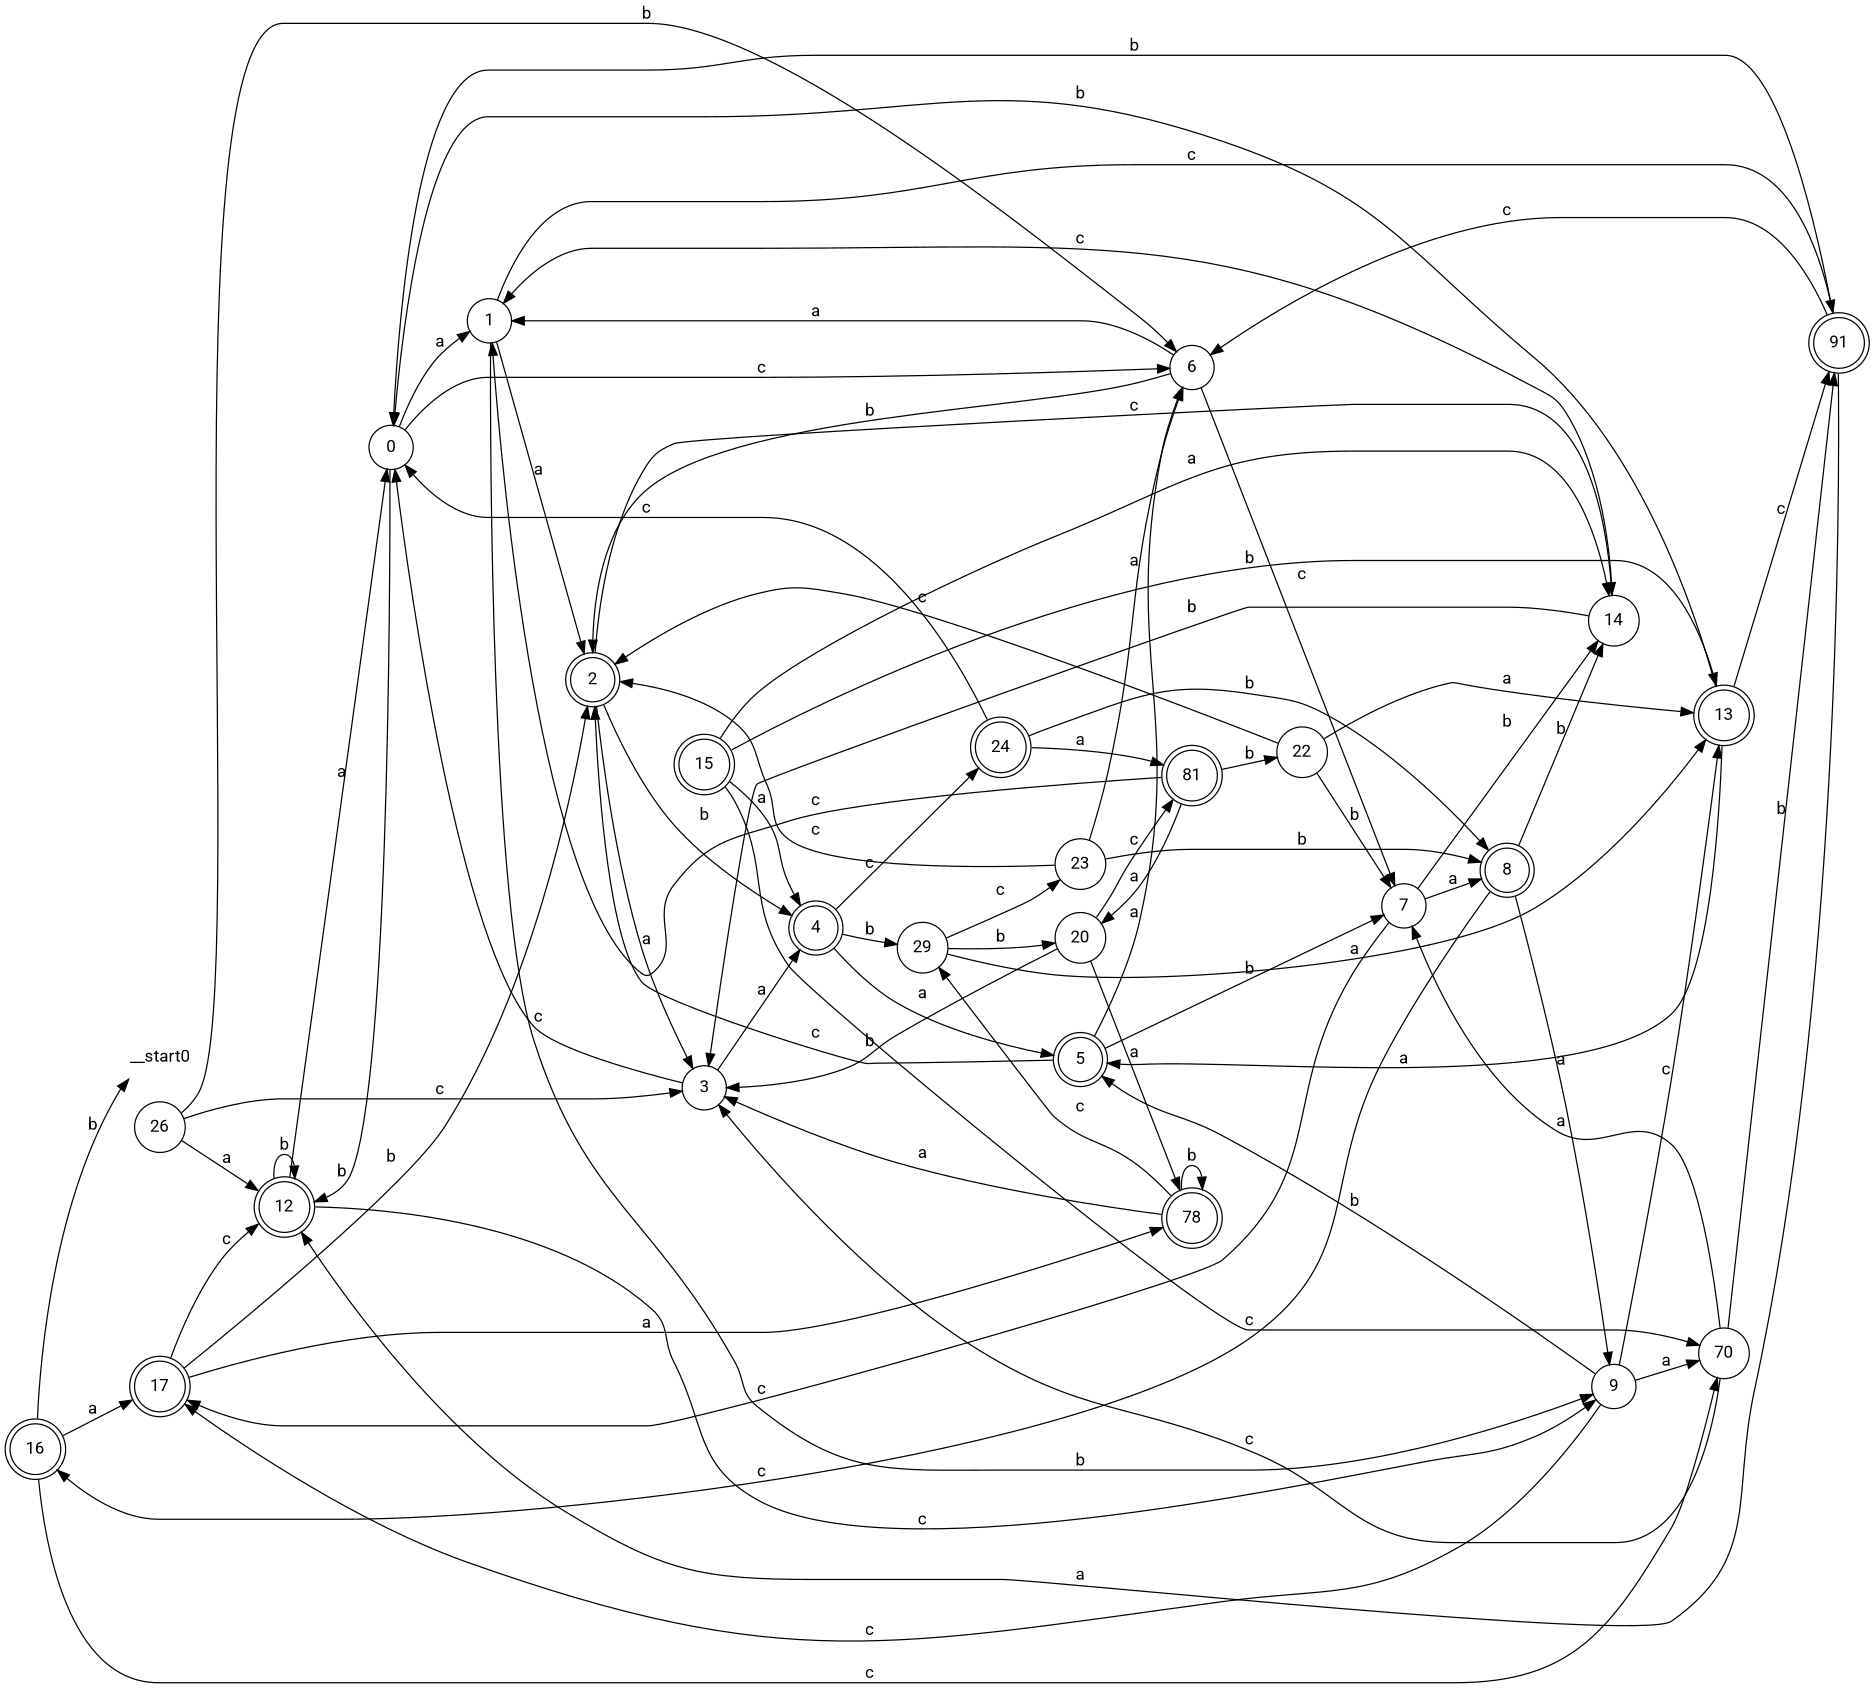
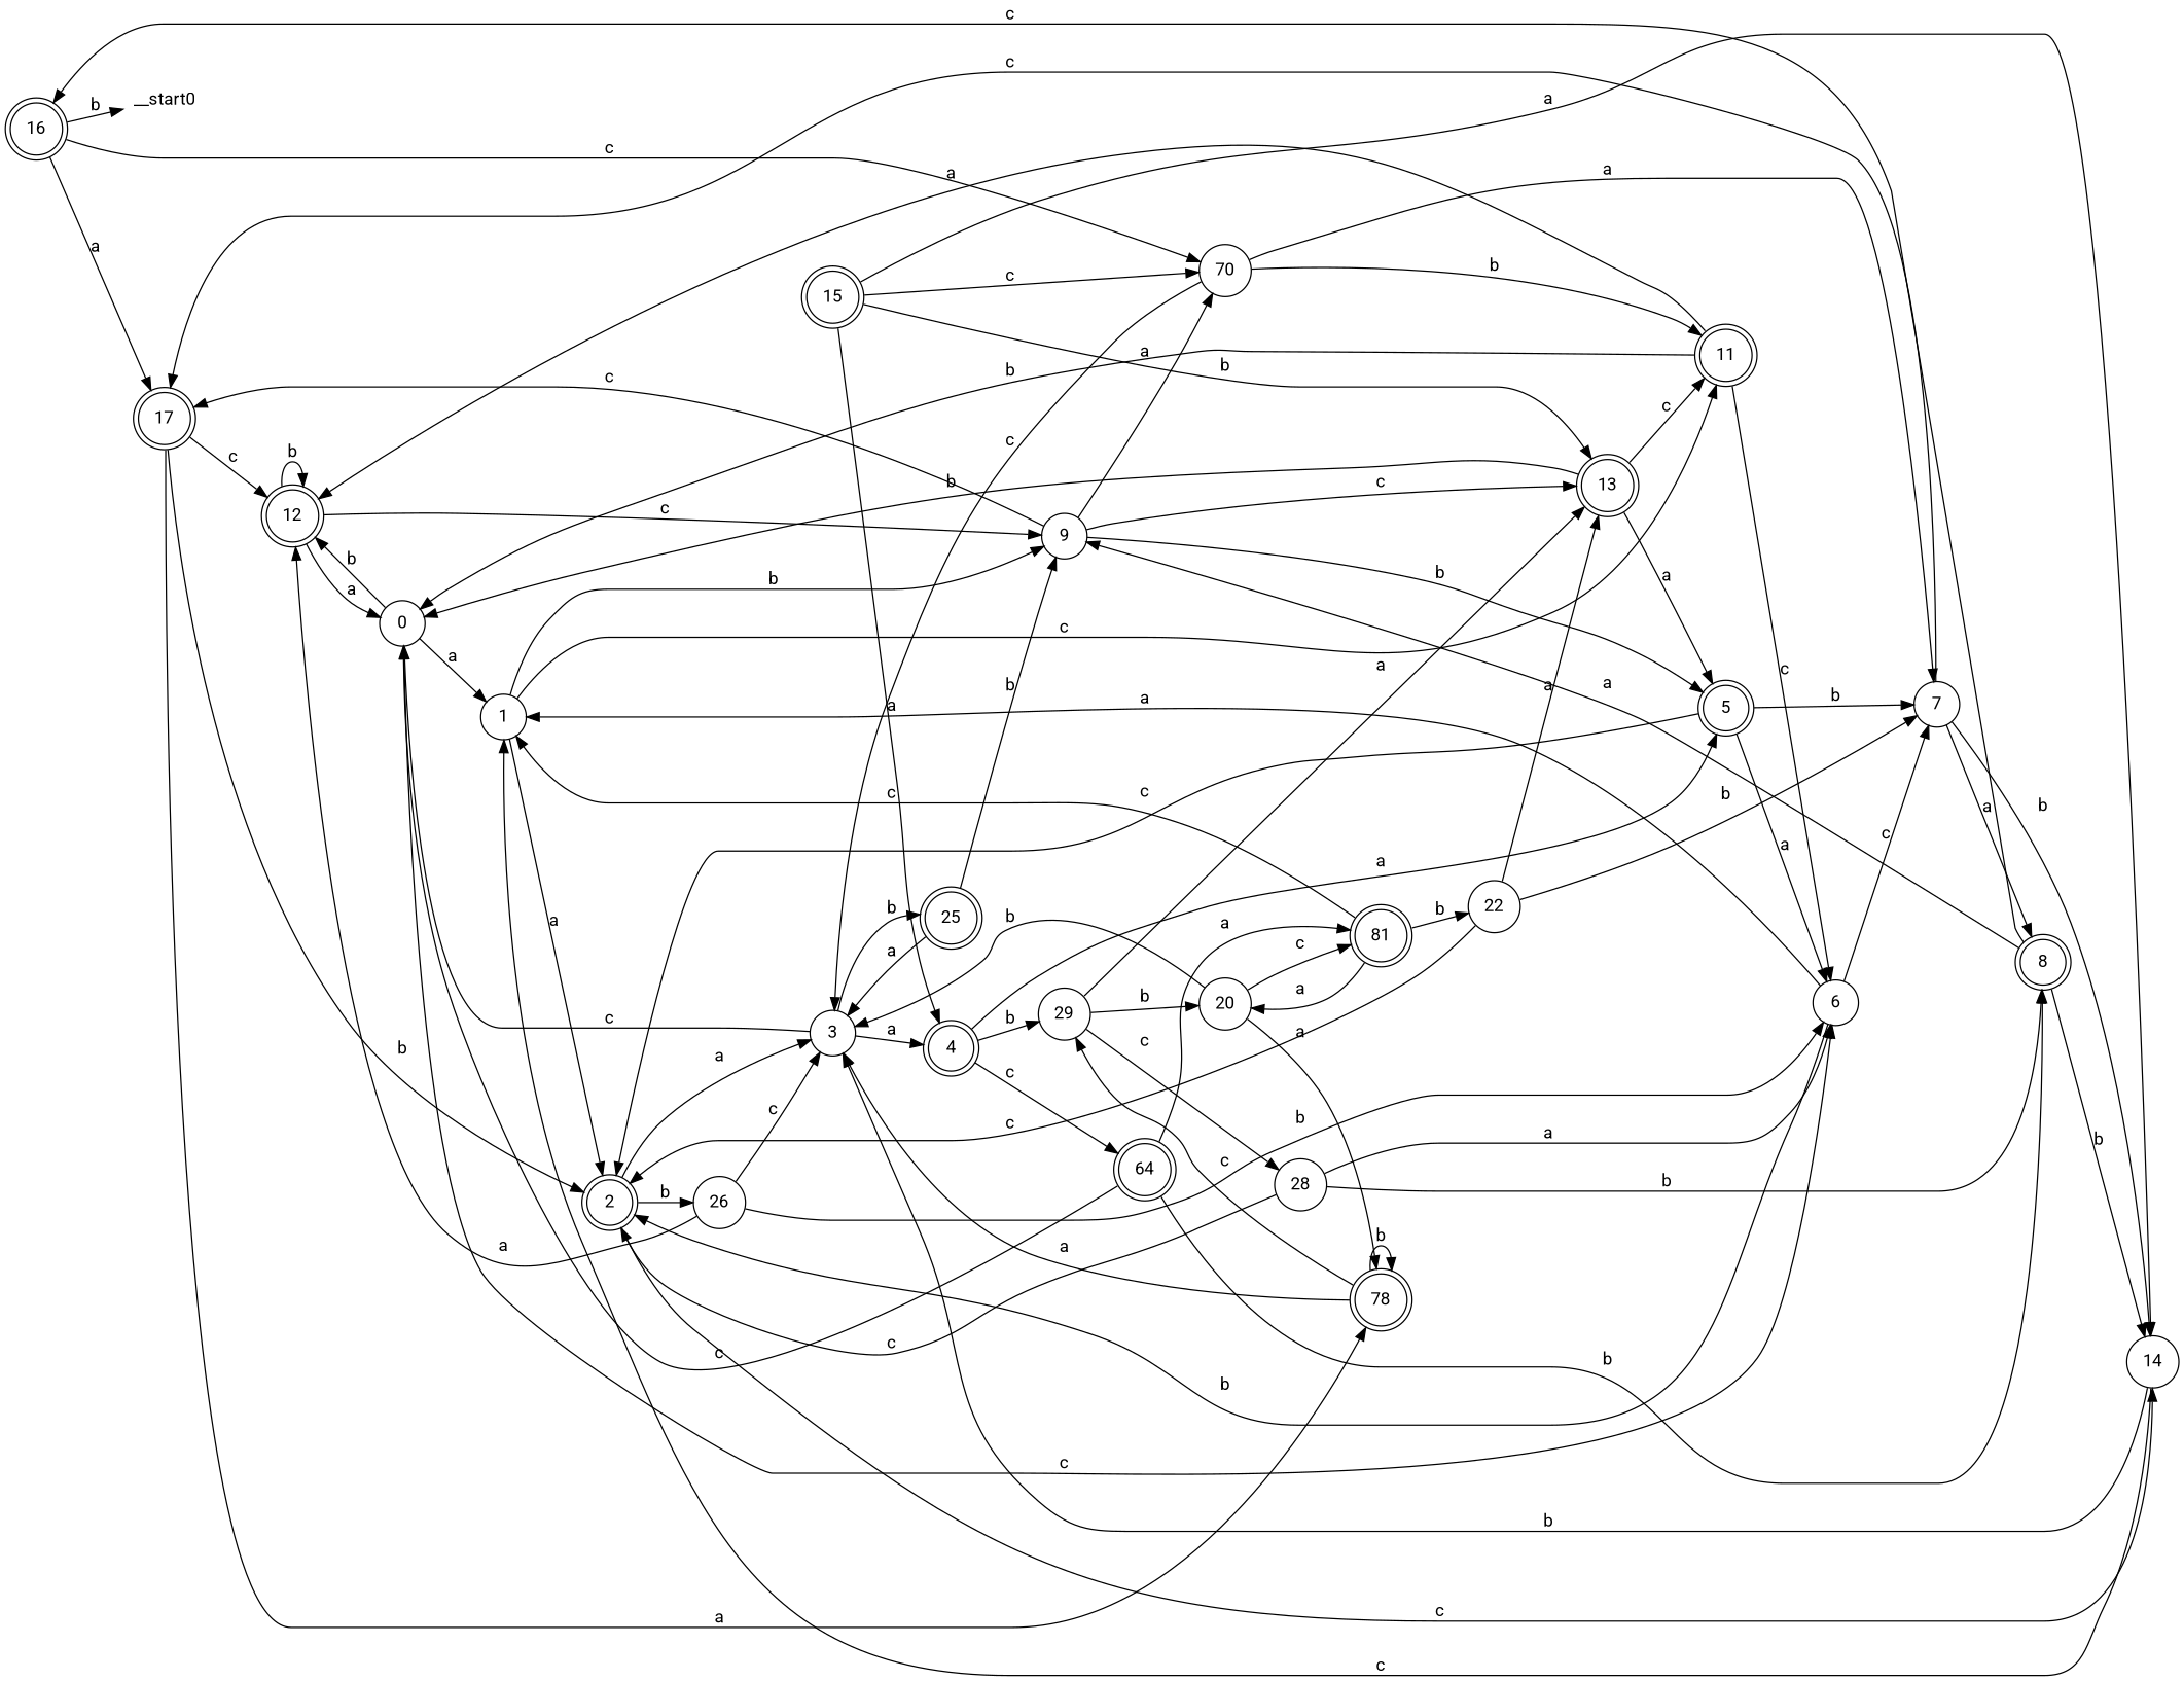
  digraph {
    fontname=Roboto
    rankdir=LR
    node [fontname=Roboto shape=doublecircle color=black fillcolor=white style="rounded,filled"]
    edge [fontname=Roboto]
    __start0 [shape=none color="" fillcolor="" style=""]
    n2 [label=0 shape=circle style=filled]
    n3 [label=1 shape=circle style=filled]
    n4 [label=6 shape=circle style=filled]
    n5 [label=12]
    n6 [label=2]
    n7 [label=9 shape=circle style=filled]
-   n8 [label=91]
+   n8 [label=11]
    n9 [label=7 shape=circle style=filled]
    n10 [label=3 shape=circle style=filled]
    n11 [label=14 shape=circle style=filled]
    n12 [label=26 shape=circle style=filled]
    n13 [label=5]
    n14 [label=17]
    n15 [label=70 shape=circle style=filled]
    n16 [label=13]
    n17 [label=4]
+   n18 [label=25]
    n19 [label=29 shape=circle style=filled]
-   n20 [label=24]
+   n20 [label=64]
    n21 [label=20 shape=circle style=filled]
-   n22 [label=23 shape=circle style=filled]
+   n22 [label=28 shape=circle style=filled]
    n23 [label=8]
    n24 [label=81]
    n25 [label=16]
    n26 [label=78]
    n27 [label=15]
    n28 [label=22 shape=circle style=filled]
    n2 -> n3 [label=a]
    n2 -> n4 [label=c]
    n2 -> n5 [label=b]
    n3 -> n6 [label=a]
    n3 -> n7 [label=b]
    n3 -> n8 [label=c]
    n4 -> n3 [label=a]
    n4 -> n6 [label=b]
    n4 -> n9 [label=c]
    n5 -> n2 [label=a]
    n5 -> n5 [label=b]
    n5 -> n7 [label=c]
    n6 -> n10 [label=a]
    n6 -> n11 [label=c]
-   n6 -> n17 [label=b]
+   n6 -> n12 [label=b]
    n7 -> n13 [label=b]
    n7 -> n14 [label=c]
    n7 -> n15 [label=a]
    n7 -> n16 [label=c]
    n8 -> n2 [label=b]
    n8 -> n4 [label=c]
    n8 -> n5 [label=a]
    n9 -> n11 [label=b]
    n9 -> n14 [label=c]
    n9 -> n23 [label=a]
    n10 -> n2 [label=c]
    n10 -> n17 [label=a]
+   n10 -> n18 [label=b]
    n11 -> n3 [label=c]
    n11 -> n10 [label=b]
    n12 -> n4 [label=b]
    n12 -> n5 [label=a]
    n12 -> n10 [label=c]
    n13 -> n4 [label=a]
    n13 -> n6 [label=c]
    n13 -> n9 [label=b]
    n14 -> n5 [label=c]
    n14 -> n6 [label=b]
    n14 -> n26 [label=a]
    n15 -> n8 [label=b]
    n15 -> n9 [label=a]
    n15 -> n10 [label=c]
    n16 -> n2 [label=b]
    n16 -> n8 [label=c]
    n16 -> n13 [label=a]
    n17 -> n13 [label=a]
    n17 -> n19 [label=b]
    n17 -> n20 [label=c]
+   n18 -> n7 [label=b]
+   n18 -> n10 [label=a]
    n19 -> n16 [label=a]
    n19 -> n21 [label=b]
    n19 -> n22 [label=c]
    n20 -> n2 [label=c]
    n20 -> n23 [label=b]
    n20 -> n24 [label=a]
    n21 -> n10 [label=b]
    n21 -> n24 [label=c]
    n21 -> n26 [label=a]
    n22 -> n4 [label=a]
    n22 -> n6 [label=c]
    n22 -> n23 [label=b]
    n23 -> n7 [label=a]
    n23 -> n11 [label=b]
    n23 -> n25 [label=c]
    n24 -> n3 [label=c]
    n24 -> n21 [label=a]
    n24 -> n28 [label=b]
    n25 -> __start0 [label=b]
    n25 -> n14 [label=a]
    n25 -> n15 [label=c]
    n26 -> n10 [label=a]
    n26 -> n19 [label=c]
    n26 -> n26 [label=b]
    n27 -> n11 [label=a]
    n27 -> n15 [label=c]
    n27 -> n16 [label=b]
    n27 -> n17 [label=a]
    n28 -> n6 [label=c]
    n28 -> n9 [label=b]
    n28 -> n16 [label=a]
  }
